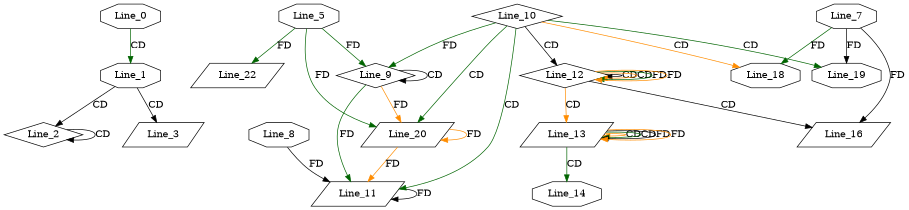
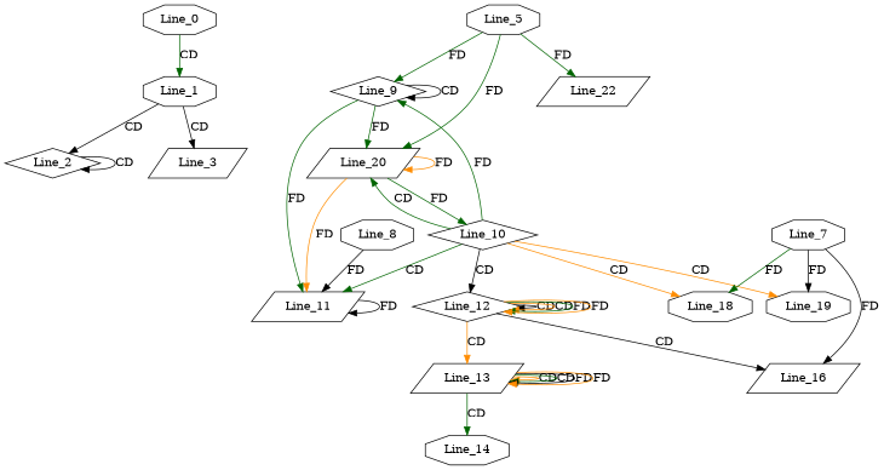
  digraph {
    node [shape=octagon]
    edge [color=darkgreen]
    Line_0
    Line_1
    Line_2 [shape=diamond]
    Line_3 [shape=parallelogram]
    Line_9 [shape=diamond]
    Line_11 [shape=parallelogram]
    Line_20 [shape=parallelogram]
    Line_10 [shape=diamond]
    Line_12 [shape=diamond]
    Line_18
    Line_19
    Line_5
    Line_22 [shape=parallelogram]
    Line_13 [shape=parallelogram]
    Line_16 [shape=parallelogram]
    Line_8
    Line_14
    Line_7
    Line_0 -> Line_1 [label=CD]
    Line_1 -> Line_2 [color=black label=CD]
    Line_1 -> Line_3 [color=black label=CD]
    Line_2 -> Line_2 [color=black label=CD]
    Line_9 -> Line_9 [color=black label=CD]
    Line_9 -> Line_11 [label=FD]
-   Line_9 -> Line_20 [color=darkorange label=FD]
+   Line_9 -> Line_20 [label=FD]
    Line_11 -> Line_11 [color=black label=FD]
    Line_20 -> Line_11 [color=darkorange label=FD]
    Line_20 -> Line_20 [color=darkorange label=FD]
+   Line_20 -> Line_10 [label=FD]
    Line_10 -> Line_9 [label=FD]
    Line_10 -> Line_11 [label=CD]
    Line_10 -> Line_20 [label=CD]
    Line_10 -> Line_12 [color=black label=CD]
    Line_10 -> Line_18 [color=darkorange label=CD]
-   Line_10 -> Line_19 [label=CD]
+   Line_10 -> Line_19 [color=darkorange label=CD]
    Line_12 -> Line_12 [color=black label=CD]
    Line_12 -> Line_12 [color=darkorange label=CD]
    Line_12 -> Line_12 [label=FD]
    Line_12 -> Line_12 [color=darkorange label=FD]
    Line_12 -> Line_13 [color=darkorange label=CD]
    Line_12 -> Line_16 [color=black label=CD]
    Line_5 -> Line_9 [label=FD]
    Line_5 -> Line_20 [label=FD]
    Line_5 -> Line_22 [label=FD]
    Line_13 -> Line_13 [color=darkorange label=CD]
    Line_13 -> Line_13 [label=CD]
    Line_13 -> Line_13 [color=black label=FD]
    Line_13 -> Line_13 [color=darkorange label=FD]
    Line_13 -> Line_14 [label=CD]
    Line_8 -> Line_11 [color=black label=FD]
    Line_7 -> Line_18 [label=FD]
    Line_7 -> Line_19 [color=black label=FD]
    Line_7 -> Line_16 [color=black label=FD]
  }
